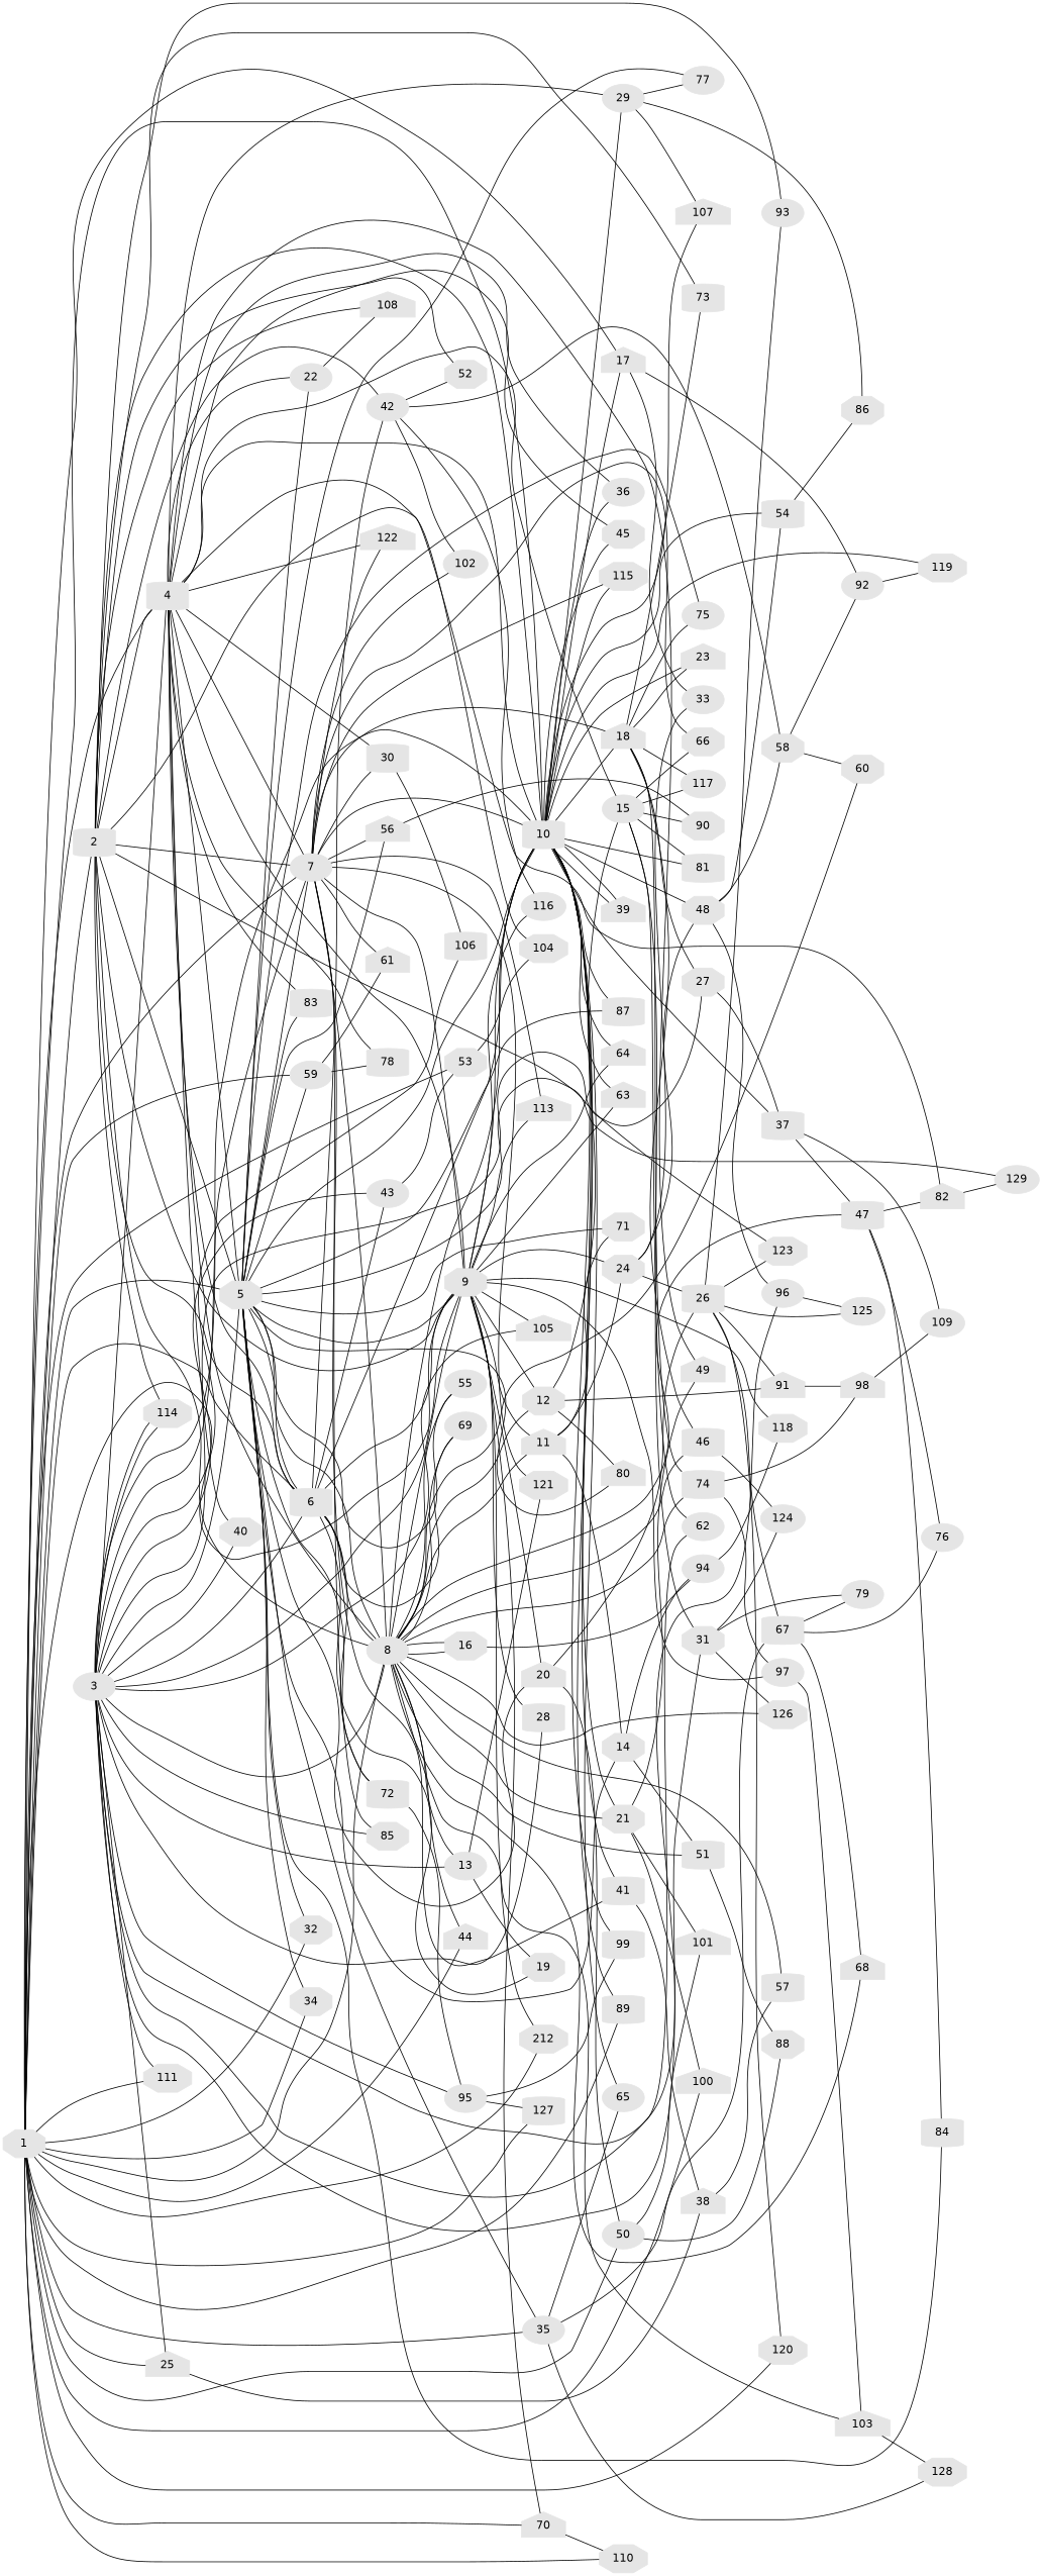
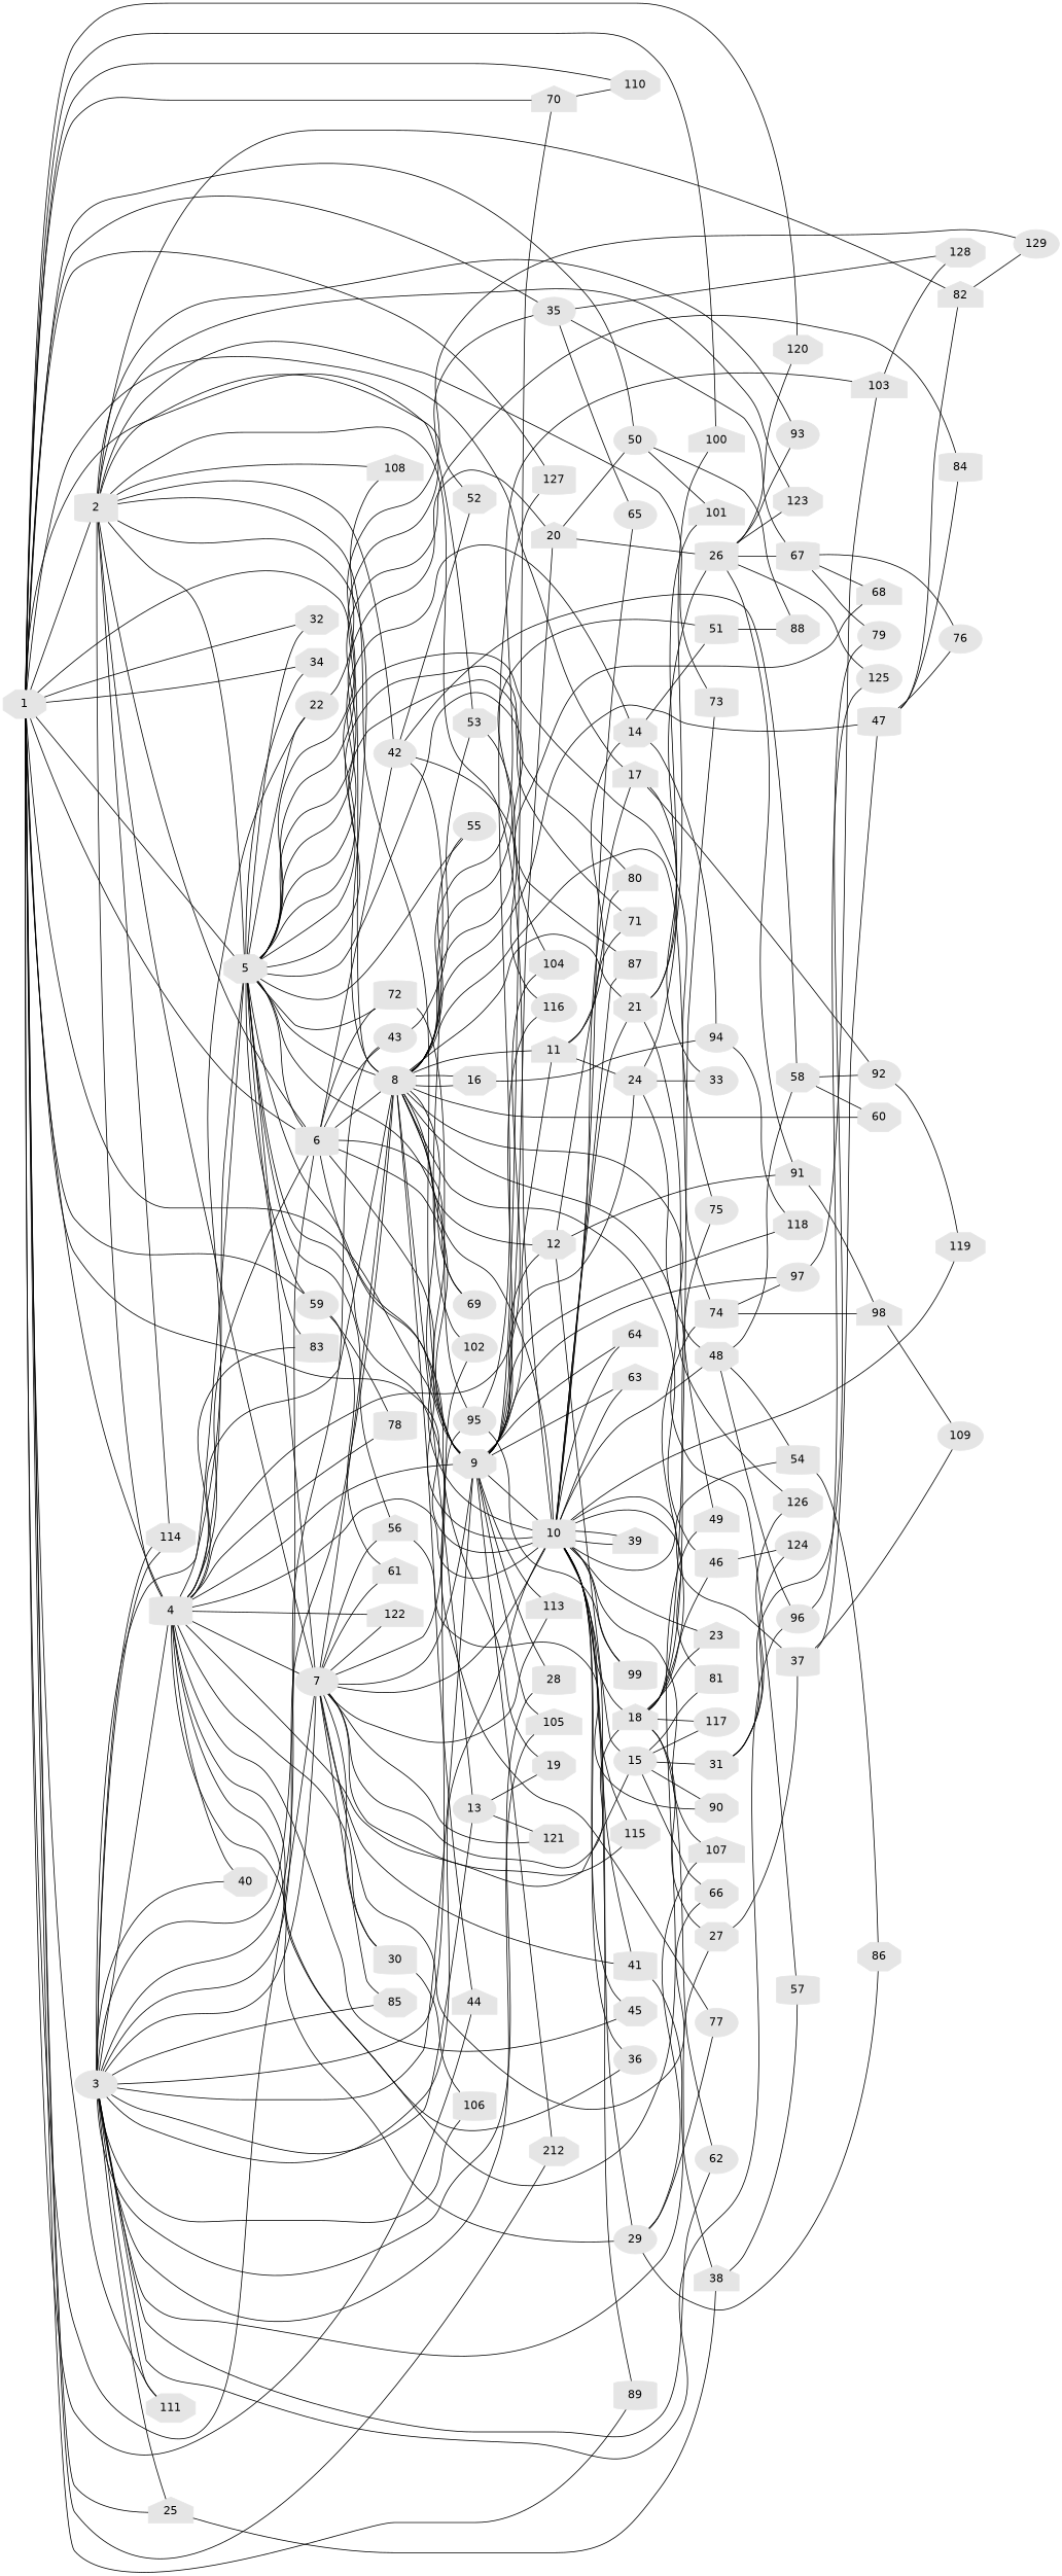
  graph {
    fontname="DejaVu Sans"
    rankdir=LR
    node [color=gray90 fontname="DejaVu Sans" shape=octagon style=filled]
    edge [fontname="DejaVu Sans"]
    2 [shape=cylinder]
    1
    4 [shape=cylinder]
    5
    6 [shape=cylinder]
    7 [shape=ellipse]
    8 [shape=ellipse]
    9
    10 [shape=cylinder]
    17 [shape=house]
    25 [shape=house]
    32
    34
    35 [shape=ellipse]
    44 [shape=house]
    50 [shape=ellipse]
    53
    59 [shape=ellipse]
    70 [shape=house]
    89 [shape=cylinder]
    100 [shape=house]
    110
    111
    n24 [label=212]
    120
    127 [shape=cylinder]
    42 [shape=ellipse]
    52
    73 [shape=cylinder]
    82 [shape=house]
    93 [shape=ellipse]
    108 [shape=house]
    123
    114
    3 [shape=ellipse]
    13 [shape=ellipse]
    27
    28 [shape=cylinder]
    31
    40
    43 [shape=ellipse]
    62 [shape=ellipse]
    85
    95 [shape=ellipse]
    96 [shape=ellipse]
    105 [shape=house]
    106 [shape=cylinder]
    15 [shape=ellipse]
    22 [shape=ellipse]
    29 [shape=ellipse]
    30 [shape=cylinder]
    36 [shape=ellipse]
    45
    49 [shape=house]
    78 [shape=cylinder]
    83 [shape=cylinder]
    104
    122 [shape=house]
    14
    20 [shape=house]
    55 [shape=ellipse]
    56 [shape=house]
    71
    72 [shape=cylinder]
    75 [shape=ellipse]
    77 [shape=ellipse]
    80 [shape=house]
    84 [shape=cylinder]
    87 [shape=cylinder]
    129 [shape=ellipse]
    19
    69 [shape=ellipse]
    18 [shape=house]
    41 [shape=cylinder]
    61 [shape=house]
    66
    102 [shape=ellipse]
    113 [shape=house]
    115
    121
    11 [shape=house]
    12
    16
    21
    46 [shape=cylinder]
    47 [shape=cylinder]
    51 [shape=cylinder]
    57 [shape=cylinder]
    60
    68 [shape=house]
    74 [shape=cylinder]
    103 [shape=house]
    126
    24
    63 [shape=house]
    64 [shape=house]
    97 [shape=ellipse]
    116 [shape=ellipse]
    118
    23 [shape=house]
    37 [shape=cylinder]
    39 [shape=house]
    48
    54 [shape=cylinder]
    65 [shape=ellipse]
    81 [shape=cylinder]
    99 [shape=cylinder]
    107 [shape=house]
    119
    33 [shape=ellipse]
    92 [shape=ellipse]
    38 [shape=house]
    67 [shape=cylinder]
    128
    101 [shape=house]
    88
    58
    79 [shape=ellipse]
    124 [shape=ellipse]
    125 [shape=ellipse]
    90
    117 [shape=ellipse]
    86
    94 [shape=ellipse]
    26 [shape=cylinder]
    91 [shape=house]
    76 [shape=ellipse]
    98 [shape=house]
    109 [shape=ellipse]
    2 -- 4
    2 -- 5
    2 -- 6
    2 -- 7
    2 -- 8
    2 -- 9
    2 -- 10
    2 -- 42
    2 -- 52
    2 -- 73
    2 -- 82
    2 -- 93
    2 -- 108
    2 -- 123
    2 -- 114
    1 -- 2
    1 -- 4
    1 -- 5
    1 -- 6
    1 -- 7
    1 -- 8
    1 -- 9
    1 -- 10
    1 -- 17
    1 -- 25
    1 -- 32
    1 -- 34
    1 -- 35
    1 -- 44
    1 -- 50
    1 -- 53
    1 -- 59
    1 -- 70
    1 -- 89
    1 -- 100
    1 -- 110
    1 -- 111
    1 -- n24
    1 -- 120
    1 -- 127
    4 -- 5
    4 -- 6
    4 -- 7
    4 -- 8
    4 -- 9
    4 -- 10
    4 -- 40
    4 -- 15
    4 -- 22
    4 -- 29
    4 -- 30
    4 -- 36
    4 -- 45
    4 -- 49
    4 -- 78
    4 -- 83
    4 -- 104
    4 -- 122
    5 -- 6
    5 -- 7
    5 -- 8
    5 -- 9
    5 -- 10
    5 -- 32
    5 -- 34
    5 -- 35
    5 -- 59
    5 -- 22
    5 -- 83
    5 -- 14
    5 -- 20
    5 -- 55
    5 -- 56
    5 -- 71
    5 -- 72
    5 -- 75
    5 -- 77
    5 -- 80
    5 -- 84
    5 -- 87
    5 -- 129
    6 -- 8
    6 -- 9
    6 -- 10
    6 -- 42
    6 -- 43
    6 -- 72
    6 -- 19
    6 -- 69
    7 -- 8
    7 -- 9
    7 -- 10
    7 -- 85
    7 -- 30
    7 -- 122
    7 -- 56
    7 -- 18
    7 -- 41
    7 -- 61
    7 -- 66
    7 -- 102
    7 -- 113
    7 -- 115
    7 -- 121
    8 -- 9
    8 -- 10
    8 -- 44
    8 -- 13
    8 -- 55
    8 -- 69
    8 -- 11
    8 -- 12
    8 -- 16
    8 -- 16
    8 -- 21
    8 -- 46
    8 -- 47
    8 -- 51
    8 -- 57
    8 -- 60
    8 -- 68
    8 -- 74
    8 -- 103
    8 -- 126
    9 -- 10
    9 -- 70
    9 -- n24
    9 -- 28
    9 -- 105
    9 -- 20
    9 -- 113
    9 -- 11
    9 -- 12
    9 -- 24
    9 -- 63
    9 -- 64
    9 -- 97
    9 -- 116
    9 -- 118
    10 -- 17
    10 -- 89
    10 -- 29
    10 -- 36
    10 -- 45
    10 -- 87
    10 -- 18
    10 -- 41
    10 -- 115
    10 -- 21
    10 -- 63
    10 -- 64
    10 -- 23
    10 -- 37
    10 -- 39
    10 -- 39
    10 -- 48
    10 -- 54
    10 -- 65
    10 -- 81
    10 -- 99
    10 -- 107
    10 -- 119
    17 -- 33
    17 -- 92
    25 -- 38
    35 -- 65
    35 -- 67
    35 -- 128
    50 -- 101
    50 -- 88
    53 -- 104
    59 -- 78
    59 -- 61
    70 -- 110
    42 -- 52
    42 -- 102
    42 -- 116
    42 -- 58
    82 -- 129
    3 -- 4
    3 -- 5
    3 -- 6
    3 -- 7
    3 -- 8
    3 -- 9
    3 -- 10
    3 -- 25
    3 -- 111
    3 -- 114
    3 -- 114
    3 -- 13
    3 -- 27
    3 -- 28
-   3 -- 31
    3 -- 40
    3 -- 43
    3 -- 62
    3 -- 85
    3 -- 95
    3 -- 96
    3 -- 105
    3 -- 106
    13 -- 19
    13 -- 121
    27 -- 37
    31 -- 126
    31 -- 79
    31 -- 124
    43 -- 53
    95 -- 127
    95 -- 99
    96 -- 125
    15 -- 31
-   15 -- 62
+   18 -- 62
    15 -- 66
    15 -- 81
    15 -- 90
    15 -- 117
    22 -- 108
    29 -- 77
    29 -- 107
    29 -- 86
    30 -- 106
    14 -- 51
    14 -- 94
    20 -- 50
    20 -- 26
    56 -- 90
    72 -- 95
    18 -- 73
    18 -- 27
    18 -- 75
    18 -- 46
    18 -- 74
    18 -- 23
    18 -- 117
    41 -- 38
    11 -- 14
    11 -- 71
    11 -- 24
    12 -- 15
    12 -- 80
    12 -- 91
    16 -- 94
    21 -- 100
    21 -- 49
    21 -- 101
    46 -- 124
    47 -- 82
    47 -- 84
    47 -- 76
    51 -- 88
    74 -- 97
    74 -- 98
    103 -- 128
    24 -- 48
    24 -- 33
    24 -- 26
    97 -- 103
    37 -- 47
    37 -- 109
    48 -- 96
    48 -- 54
    48 -- 58
    54 -- 86
    92 -- 119
    38 -- 57
    67 -- 68
    67 -- 79
    67 -- 76
    58 -- 60
    58 -- 92
    94 -- 118
    26 -- 120
    26 -- 93
    26 -- 123
    26 -- 67
    26 -- 125
    26 -- 91
    91 -- 98
    98 -- 109
  }
